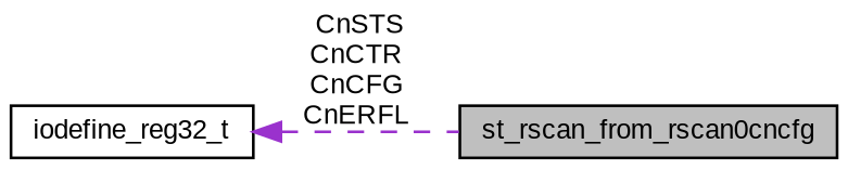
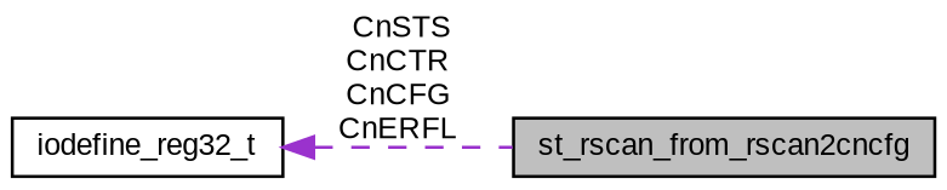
  digraph {
    rankdir=LR
    fontname="Liberation Sans"
    node [color=black fontname="Liberation Sans" fontsize=10 shape=record style=filled]
-   n1 [fillcolor=grey75 fontcolor=black height=0.2 label=st_rscan_from_rscan0cncfg width=0.4]
+   n1 [fillcolor=grey75 fontcolor=black height=0.2 label=st_rscan_from_rscan2cncfg width=0.4]
    n2 [fillcolor=white height=0.2 label=iodefine_reg32_t width=0.4]
    n2 -> n1 [color=darkorchid3 dir=back fontname="Liberation Sans" fontsize=10 label=" CnSTS\nCnCTR\nCnCFG\nCnERFL" labelfontname=Helvetica labelfontsize=10 style=dashed]
  }
